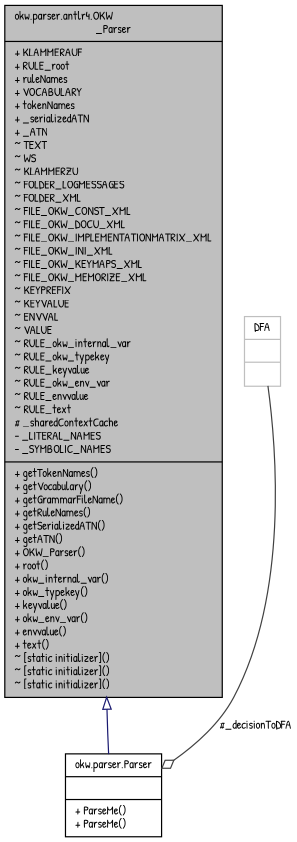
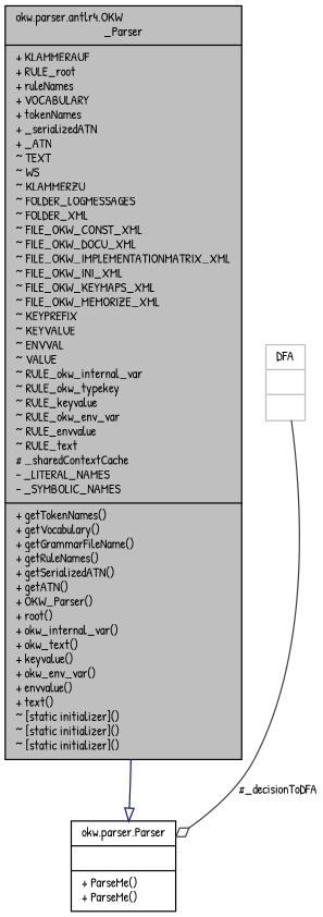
  digraph {
    fontname="Patrick Hand"
    node [color=black fillcolor=white fontname="Patrick Hand" fontsize=10 shape=record style=filled]
    edge [fontname="Patrick Hand" fontsize=10 labelfontname=Helvetica labelfontsize=10 style=solid]
-   n1 [fillcolor=grey75 fontcolor=black height=0.2 label="{okw.parser.antlr4.OKW\l_Parser\n|+ KLAMMERAUF\l+ RULE_root\l+ ruleNames\l+ VOCABULARY\l+ tokenNames\l+ _serializedATN\l+ _ATN\l~ TEXT\l~ WS\l~ KLAMMERZU\l~ FOLDER_LOGMESSAGES\l~ FOLDER_XML\l~ FILE_OKW_CONST_XML\l~ FILE_OKW_DOCU_XML\l~ FILE_OKW_IMPLEMENTATIONMATRIX_XML\l~ FILE_OKW_INI_XML\l~ FILE_OKW_KEYMAPS_XML\l~ FILE_OKW_MEMORIZE_XML\l~ KEYPREFIX\l~ KEYVALUE\l~ ENVVAL\l~ VALUE\l~ RULE_okw_internal_var\l~ RULE_okw_typekey\l~ RULE_keyvalue\l~ RULE_okw_env_var\l~ RULE_envvalue\l~ RULE_text\l# _sharedContextCache\l- _LITERAL_NAMES\l- _SYMBOLIC_NAMES\l|+ getTokenNames()\l+ getVocabulary()\l+ getGrammarFileName()\l+ getRuleNames()\l+ getSerializedATN()\l+ getATN()\l+ OKW_Parser()\l+ root()\l+ okw_internal_var()\l+ okw_typekey()\l+ keyvalue()\l+ okw_env_var()\l+ envvalue()\l+ text()\l~ [static initializer]()\l~ [static initializer]()\l~ [static initializer]()\l}" width=0.4]
+   n1 [fillcolor=grey75 fontcolor=black height=0.2 label="{okw.parser.antlr4.OKW\l_Parser\n|+ KLAMMERAUF\l+ RULE_root\l+ ruleNames\l+ VOCABULARY\l+ tokenNames\l+ _serializedATN\l+ _ATN\l~ TEXT\l~ WS\l~ KLAMMERZU\l~ FOLDER_LOGMESSAGES\l~ FOLDER_XML\l~ FILE_OKW_CONST_XML\l~ FILE_OKW_DOCU_XML\l~ FILE_OKW_IMPLEMENTATIONMATRIX_XML\l~ FILE_OKW_INI_XML\l~ FILE_OKW_KEYMAPS_XML\l~ FILE_OKW_MEMORIZE_XML\l~ KEYPREFIX\l~ KEYVALUE\l~ ENVVAL\l~ VALUE\l~ RULE_okw_internal_var\l~ RULE_okw_typekey\l~ RULE_keyvalue\l~ RULE_okw_env_var\l~ RULE_envvalue\l~ RULE_text\l# _sharedContextCache\l- _LITERAL_NAMES\l- _SYMBOLIC_NAMES\l|+ getTokenNames()\l+ getVocabulary()\l+ getGrammarFileName()\l+ getRuleNames()\l+ getSerializedATN()\l+ getATN()\l+ OKW_Parser()\l+ root()\l+ okw_internal_var()\l+ okw_text()\l+ keyvalue()\l+ okw_env_var()\l+ envvalue()\l+ text()\l~ [static initializer]()\l~ [static initializer]()\l~ [static initializer]()\l}" width=0.4]
    n2 [height=0.2 label="{okw.parser.Parser\n||+ ParseMe()\l+ ParseMe()\l}" width=0.4]
    n3 [color=grey75 height=0.2 label="{DFA\n||}" width=0.4]
-   n1 -> n2 [arrowtail=onormal color=midnightblue dir=back]
+   n2 -> n1 [arrowtail=onormal color=midnightblue dir=back]
    n3 -> n2 [arrowhead=odiamond color=grey25 label=" #_decisionToDFA"]
  }
